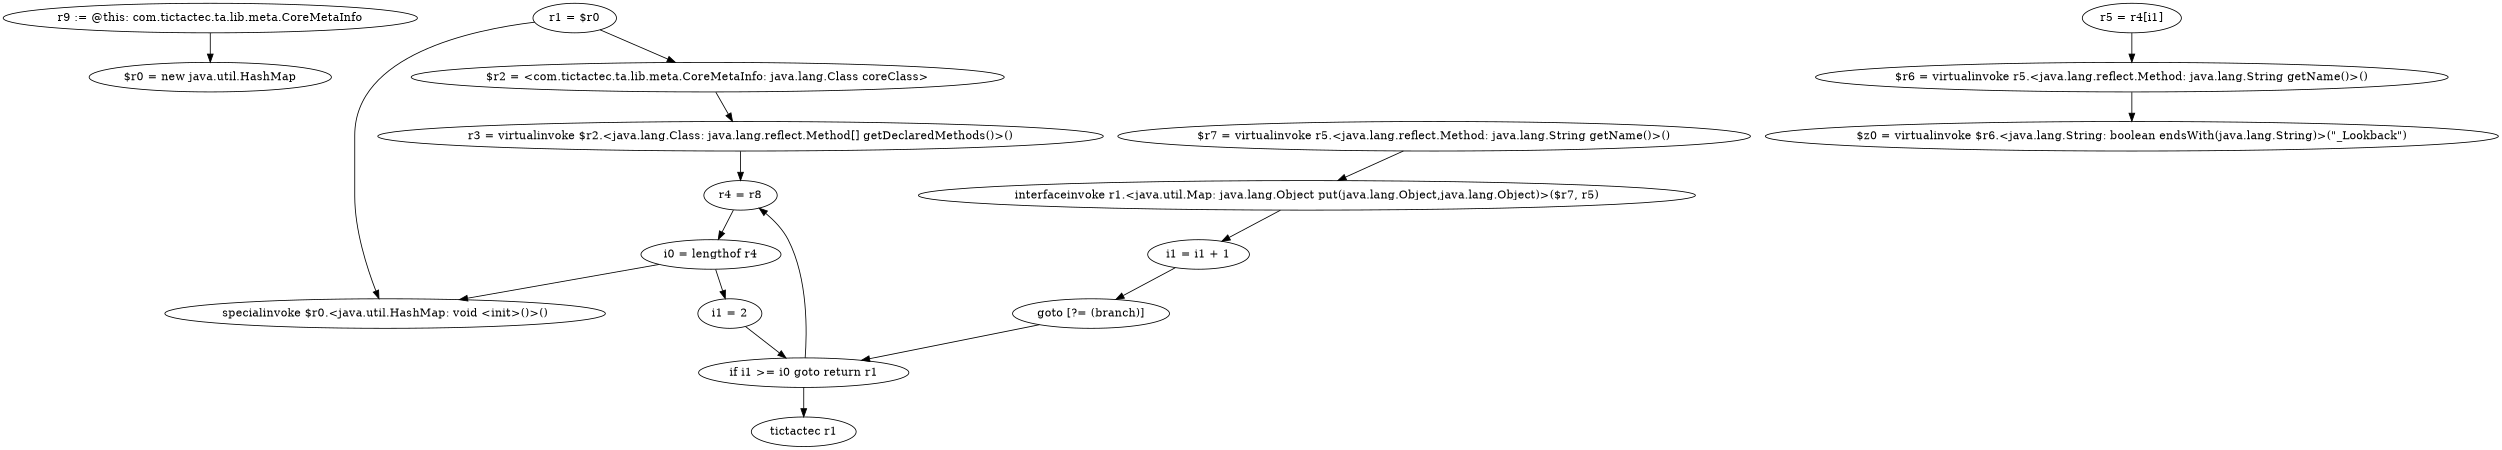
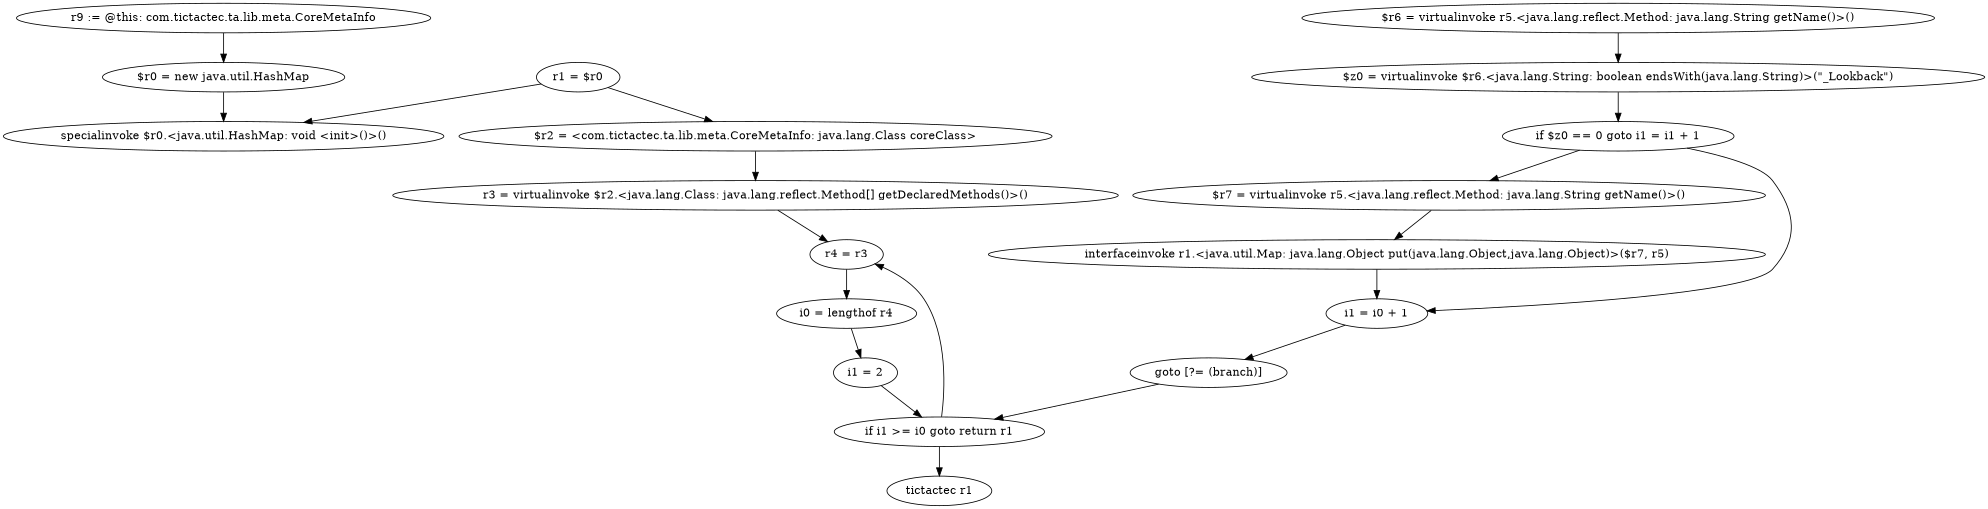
  digraph {
    "r9 := @this: com.tictactec.ta.lib.meta.CoreMetaInfo"
    "$r0 = new java.util.HashMap"
    "specialinvoke $r0.<java.util.HashMap: void <init>()>()"
    "r1 = $r0"
    "$r2 = <com.tictactec.ta.lib.meta.CoreMetaInfo: java.lang.Class coreClass>"
    "r3 = virtualinvoke $r2.<java.lang.Class: java.lang.reflect.Method[] getDeclaredMethods()>()"
-   "r4 = r3" [label="r4 = r8"]
+   "r4 = r3"
    "i0 = lengthof r4"
    n9 [label="i1 = 2"]
    "if i1 >= i0 goto return r1"
    n11 [label="tictactec r1"]
-   "r5 = r4[i1]"
    "$r6 = virtualinvoke r5.<java.lang.reflect.Method: java.lang.String getName()>()"
    "$z0 = virtualinvoke $r6.<java.lang.String: boolean endsWith(java.lang.String)>(\"_Lookback\")"
+   "if $z0 == 0 goto i1 = i1 + 1"
    "$r7 = virtualinvoke r5.<java.lang.reflect.Method: java.lang.String getName()>()"
-   "i1 = i1 + 1"
+   "i1 = i1 + 1" [label="i1 = i0 + 1"]
    "interfaceinvoke r1.<java.util.Map: java.lang.Object put(java.lang.Object,java.lang.Object)>($r7, r5)"
    "goto [?= (branch)]"
    "r9 := @this: com.tictactec.ta.lib.meta.CoreMetaInfo" -> "$r0 = new java.util.HashMap"
-   "i0 = lengthof r4" -> "specialinvoke $r0.<java.util.HashMap: void <init>()>()"
+   "$r0 = new java.util.HashMap" -> "specialinvoke $r0.<java.util.HashMap: void <init>()>()"
    "r1 = $r0" -> "specialinvoke $r0.<java.util.HashMap: void <init>()>()"
    "r1 = $r0" -> "$r2 = <com.tictactec.ta.lib.meta.CoreMetaInfo: java.lang.Class coreClass>"
    "$r2 = <com.tictactec.ta.lib.meta.CoreMetaInfo: java.lang.Class coreClass>" -> "r3 = virtualinvoke $r2.<java.lang.Class: java.lang.reflect.Method[] getDeclaredMethods()>()"
    "r3 = virtualinvoke $r2.<java.lang.Class: java.lang.reflect.Method[] getDeclaredMethods()>()" -> "r4 = r3"
    "r4 = r3" -> "i0 = lengthof r4"
    "i0 = lengthof r4" -> n9
    n9 -> "if i1 >= i0 goto return r1"
    "if i1 >= i0 goto return r1" -> "r4 = r3"
    "if i1 >= i0 goto return r1" -> n11
-   "r5 = r4[i1]" -> "$r6 = virtualinvoke r5.<java.lang.reflect.Method: java.lang.String getName()>()"
    "$r6 = virtualinvoke r5.<java.lang.reflect.Method: java.lang.String getName()>()" -> "$z0 = virtualinvoke $r6.<java.lang.String: boolean endsWith(java.lang.String)>(\"_Lookback\")"
+   "$z0 = virtualinvoke $r6.<java.lang.String: boolean endsWith(java.lang.String)>(\"_Lookback\")" -> "if $z0 == 0 goto i1 = i1 + 1"
+   "if $z0 == 0 goto i1 = i1 + 1" -> "$r7 = virtualinvoke r5.<java.lang.reflect.Method: java.lang.String getName()>()"
+   "if $z0 == 0 goto i1 = i1 + 1" -> "i1 = i1 + 1"
    "$r7 = virtualinvoke r5.<java.lang.reflect.Method: java.lang.String getName()>()" -> "interfaceinvoke r1.<java.util.Map: java.lang.Object put(java.lang.Object,java.lang.Object)>($r7, r5)"
    "i1 = i1 + 1" -> "goto [?= (branch)]"
    "interfaceinvoke r1.<java.util.Map: java.lang.Object put(java.lang.Object,java.lang.Object)>($r7, r5)" -> "i1 = i1 + 1"
    "goto [?= (branch)]" -> "if i1 >= i0 goto return r1"
  }
